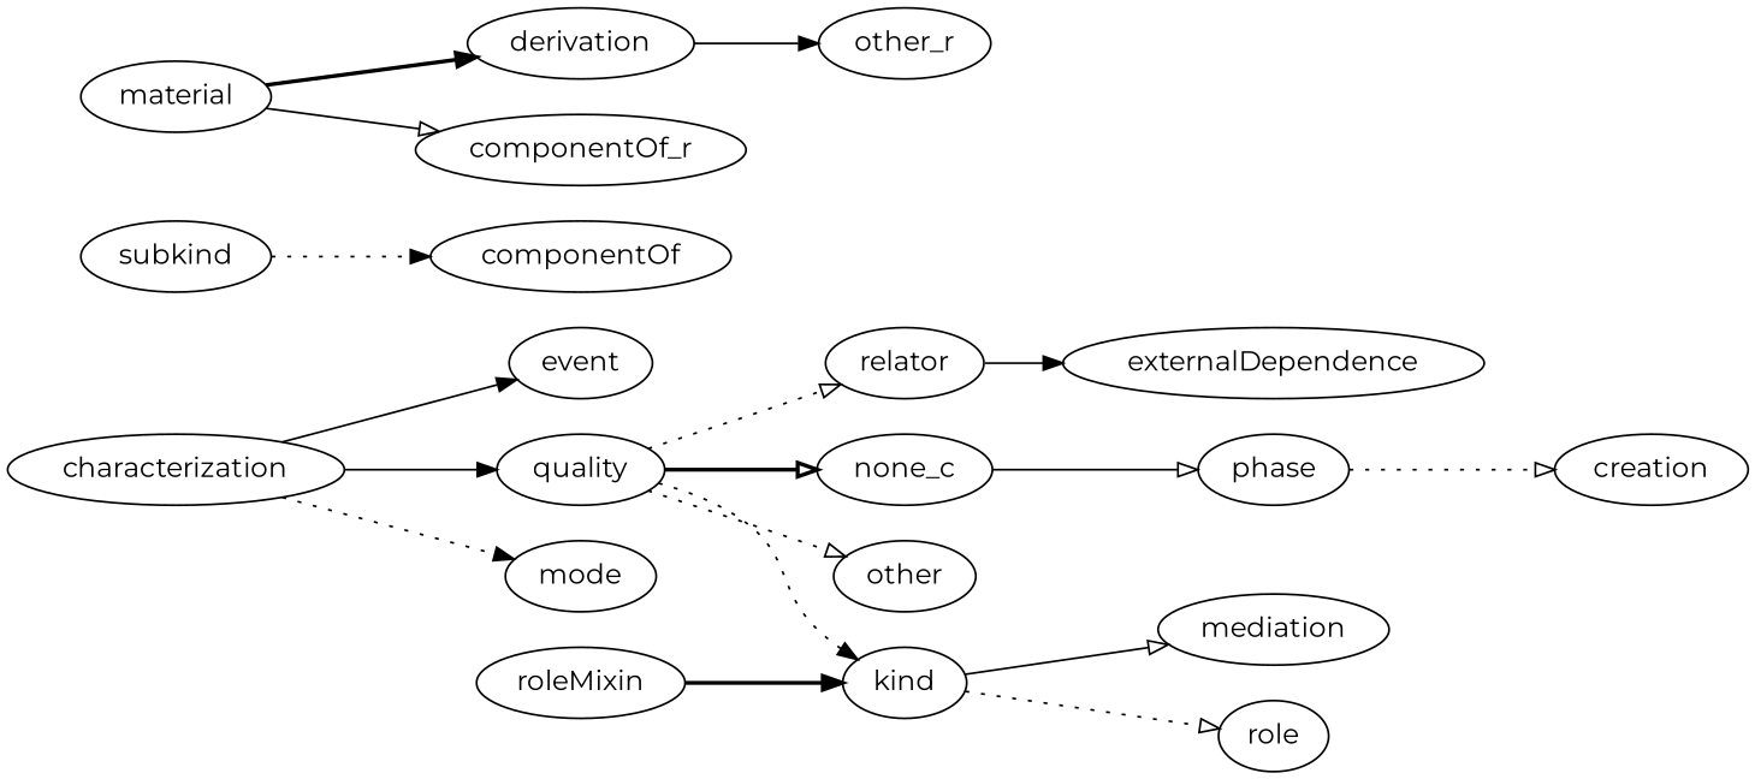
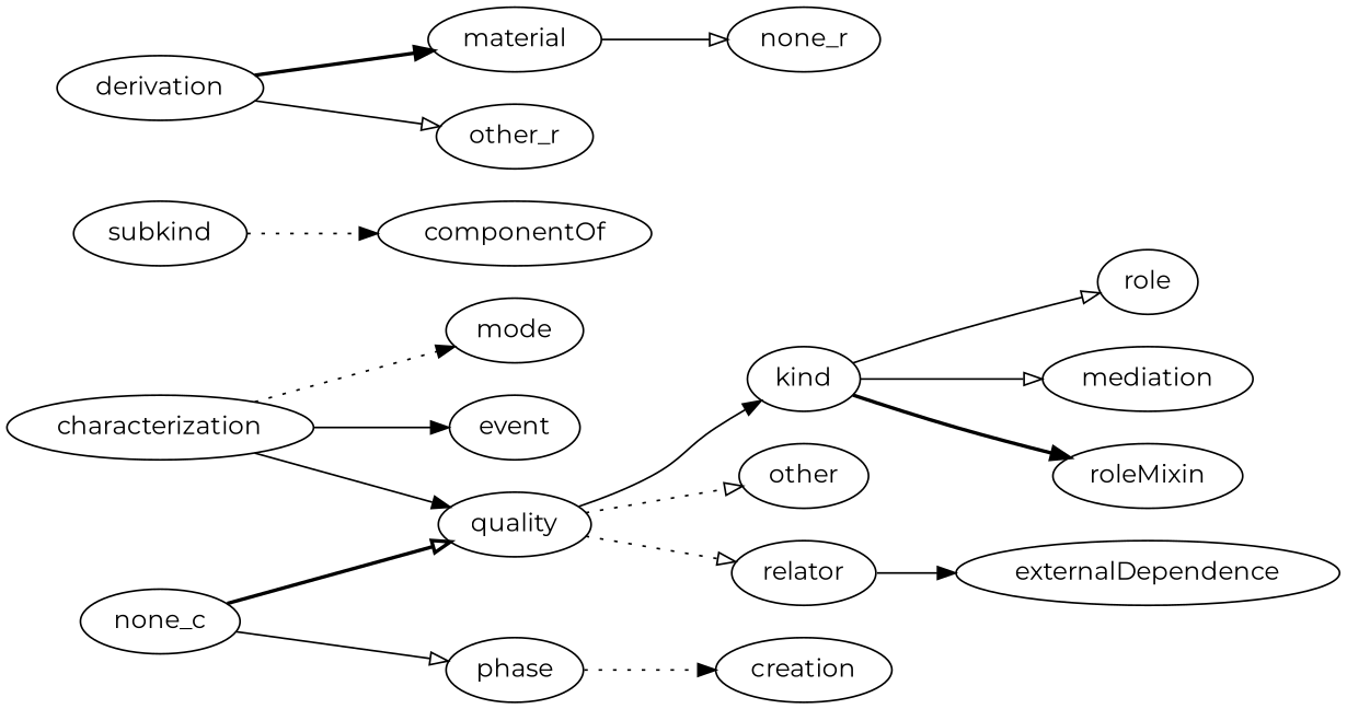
  strict digraph {
    fontname=Montserrat
    rankdir=LR
    node [fontname=Montserrat]
    edge [arrowhead=normal fontname=Montserrat style=solid]
    characterization
    quality
    mode
    event
    none_c
    kind
    n7 [label=other]
    relator
    subkind
    componentOf
    phase
    role
    mediation
    roleMixin
    externalDependence
    material
    derivation
-   none_r [label=componentOf_r]
+   none_r
    creation
    other_r
    characterization -> quality
    characterization -> mode [style=dotted]
    characterization -> event
-   quality -> none_c [arrowhead=onormal style=bold]
-   quality -> kind [style=dotted]
+   none_c -> quality [arrowhead=onormal style=bold]
+   quality -> kind
    quality -> n7 [arrowhead=onormal style=dotted]
    quality -> relator [arrowhead=onormal style=dotted]
    none_c -> phase [arrowhead=onormal]
-   kind -> role [arrowhead=onormal style=dotted]
+   kind -> role [arrowhead=onormal]
    kind -> mediation [arrowhead=onormal]
-   roleMixin -> kind [style=bold]
+   kind -> roleMixin [style=bold]
    relator -> externalDependence
    subkind -> componentOf [style=dotted]
-   phase -> creation [arrowhead=onormal style=dotted]
-   material -> derivation [style=bold]
+   phase -> creation [style=dotted]
+   derivation -> material [style=bold]
    material -> none_r [arrowhead=onormal]
-   derivation -> other_r
+   derivation -> other_r [arrowhead=onormal]
  }
